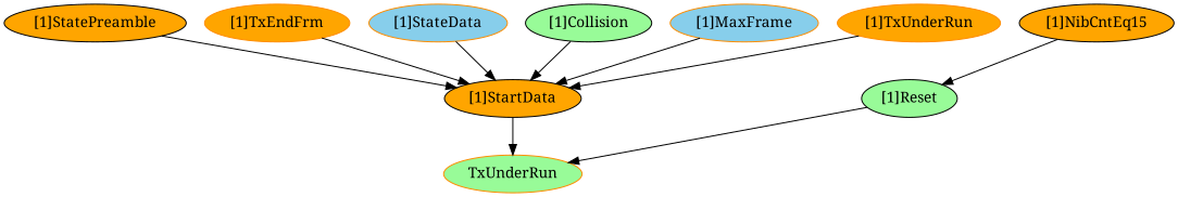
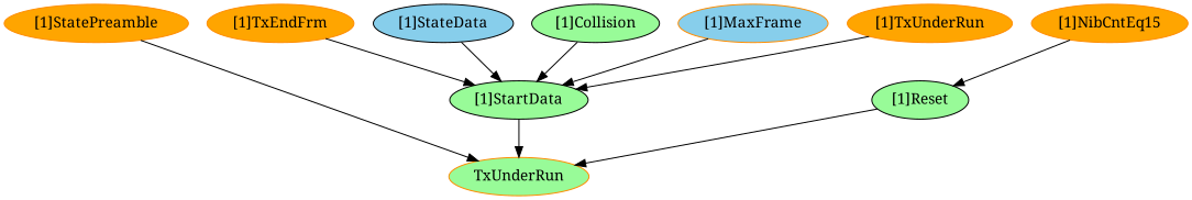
  strict digraph {
    fontname="Noto Serif"
    node [color=darkorange complexity=8 fillcolor=palegreen fontname="Noto Serif" importance=0.0641994489022 rank=0.00802493111278 style=filled]
    edge [fontname="Noto Serif"]
-   "[1]StartData" [color=black complexity=2 fillcolor=orange importance=0.0533215397112 rank=0.0266607698556]
+   "[1]StartData" [color=black complexity=2 importance=0.0533215397112 rank=0.0266607698556]
    n2 [complexity=0 importance=0.0182403410783 label=TxUnderRun rank=0.0]
    "[1]TxEndFrm" [fillcolor=orange]
-   "[1]StateData" [complexity=13 fillcolor=skyblue importance=0.124883420501 rank=0.0096064169616]
-   "[1]StatePreamble" [color=black fillcolor=orange importance=0.0874505269985 rank=0.0109313158748]
+   "[1]StateData" [color=black complexity=13 fillcolor=skyblue importance=0.124883420501 rank=0.0096064169616]
+   "[1]StatePreamble" [fillcolor=orange importance=0.0874505269985 rank=0.0109313158748]
    "[1]Collision" [color=black complexity=13 importance=0.117520988613 rank=0.00904007604719]
-   "[1]NibCntEq15" [color=black fillcolor=orange]
+   "[1]NibCntEq15" [fillcolor=orange]
    "[1]Reset" [color=black complexity=1 importance=0.320963707523 rank=0.320963707523]
    "[1]MaxFrame" [complexity=7 fillcolor=skyblue rank=0.00917134984318]
    "[1]TxUnderRun" [complexity=7 fillcolor=orange rank=0.00917134984318]
    "[1]StartData" -> n2
    "[1]TxEndFrm" -> "[1]StartData"
    "[1]StateData" -> "[1]StartData"
-   "[1]StatePreamble" -> "[1]StartData"
+   "[1]StatePreamble" -> n2
    "[1]Collision" -> "[1]StartData"
    "[1]NibCntEq15" -> "[1]Reset"
    "[1]Reset" -> n2
    "[1]MaxFrame" -> "[1]StartData"
    "[1]TxUnderRun" -> "[1]StartData"
  }
